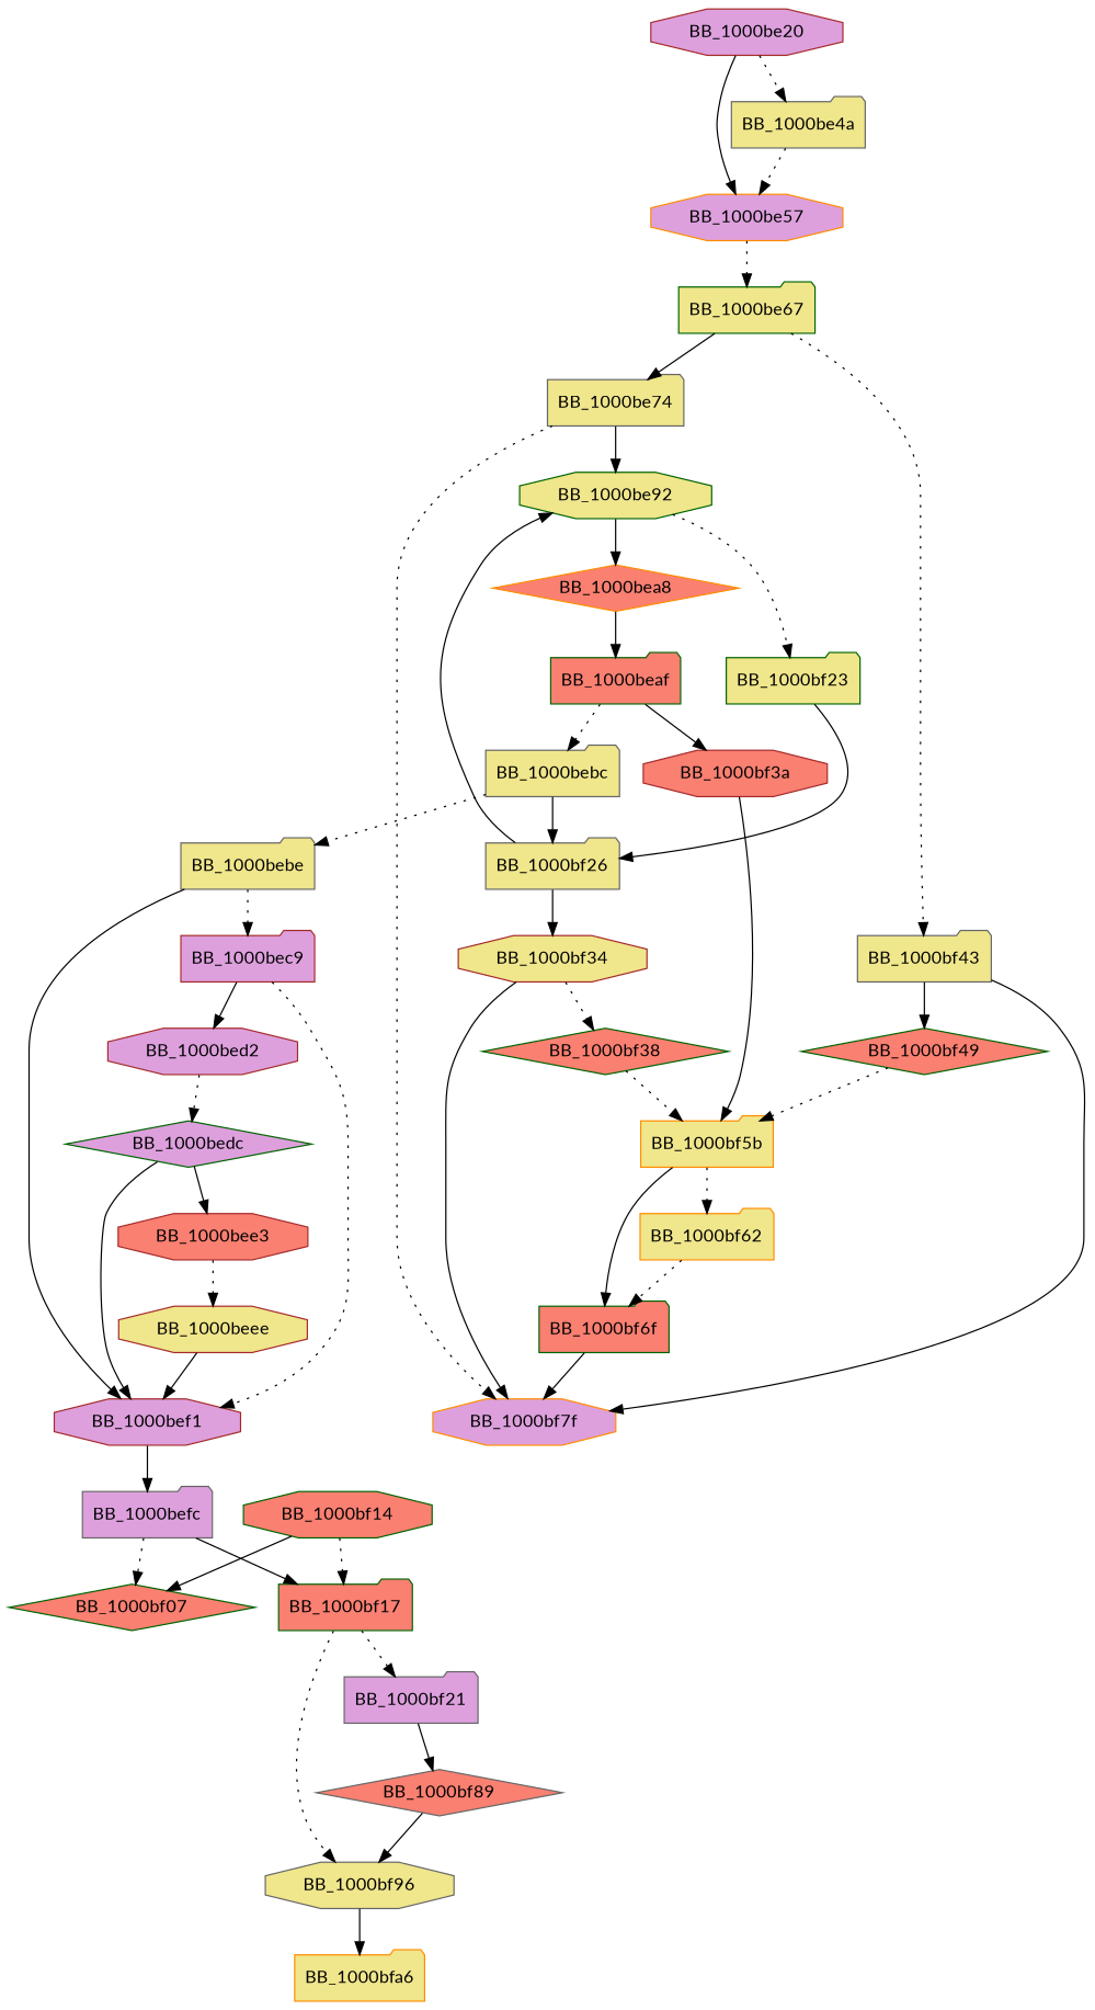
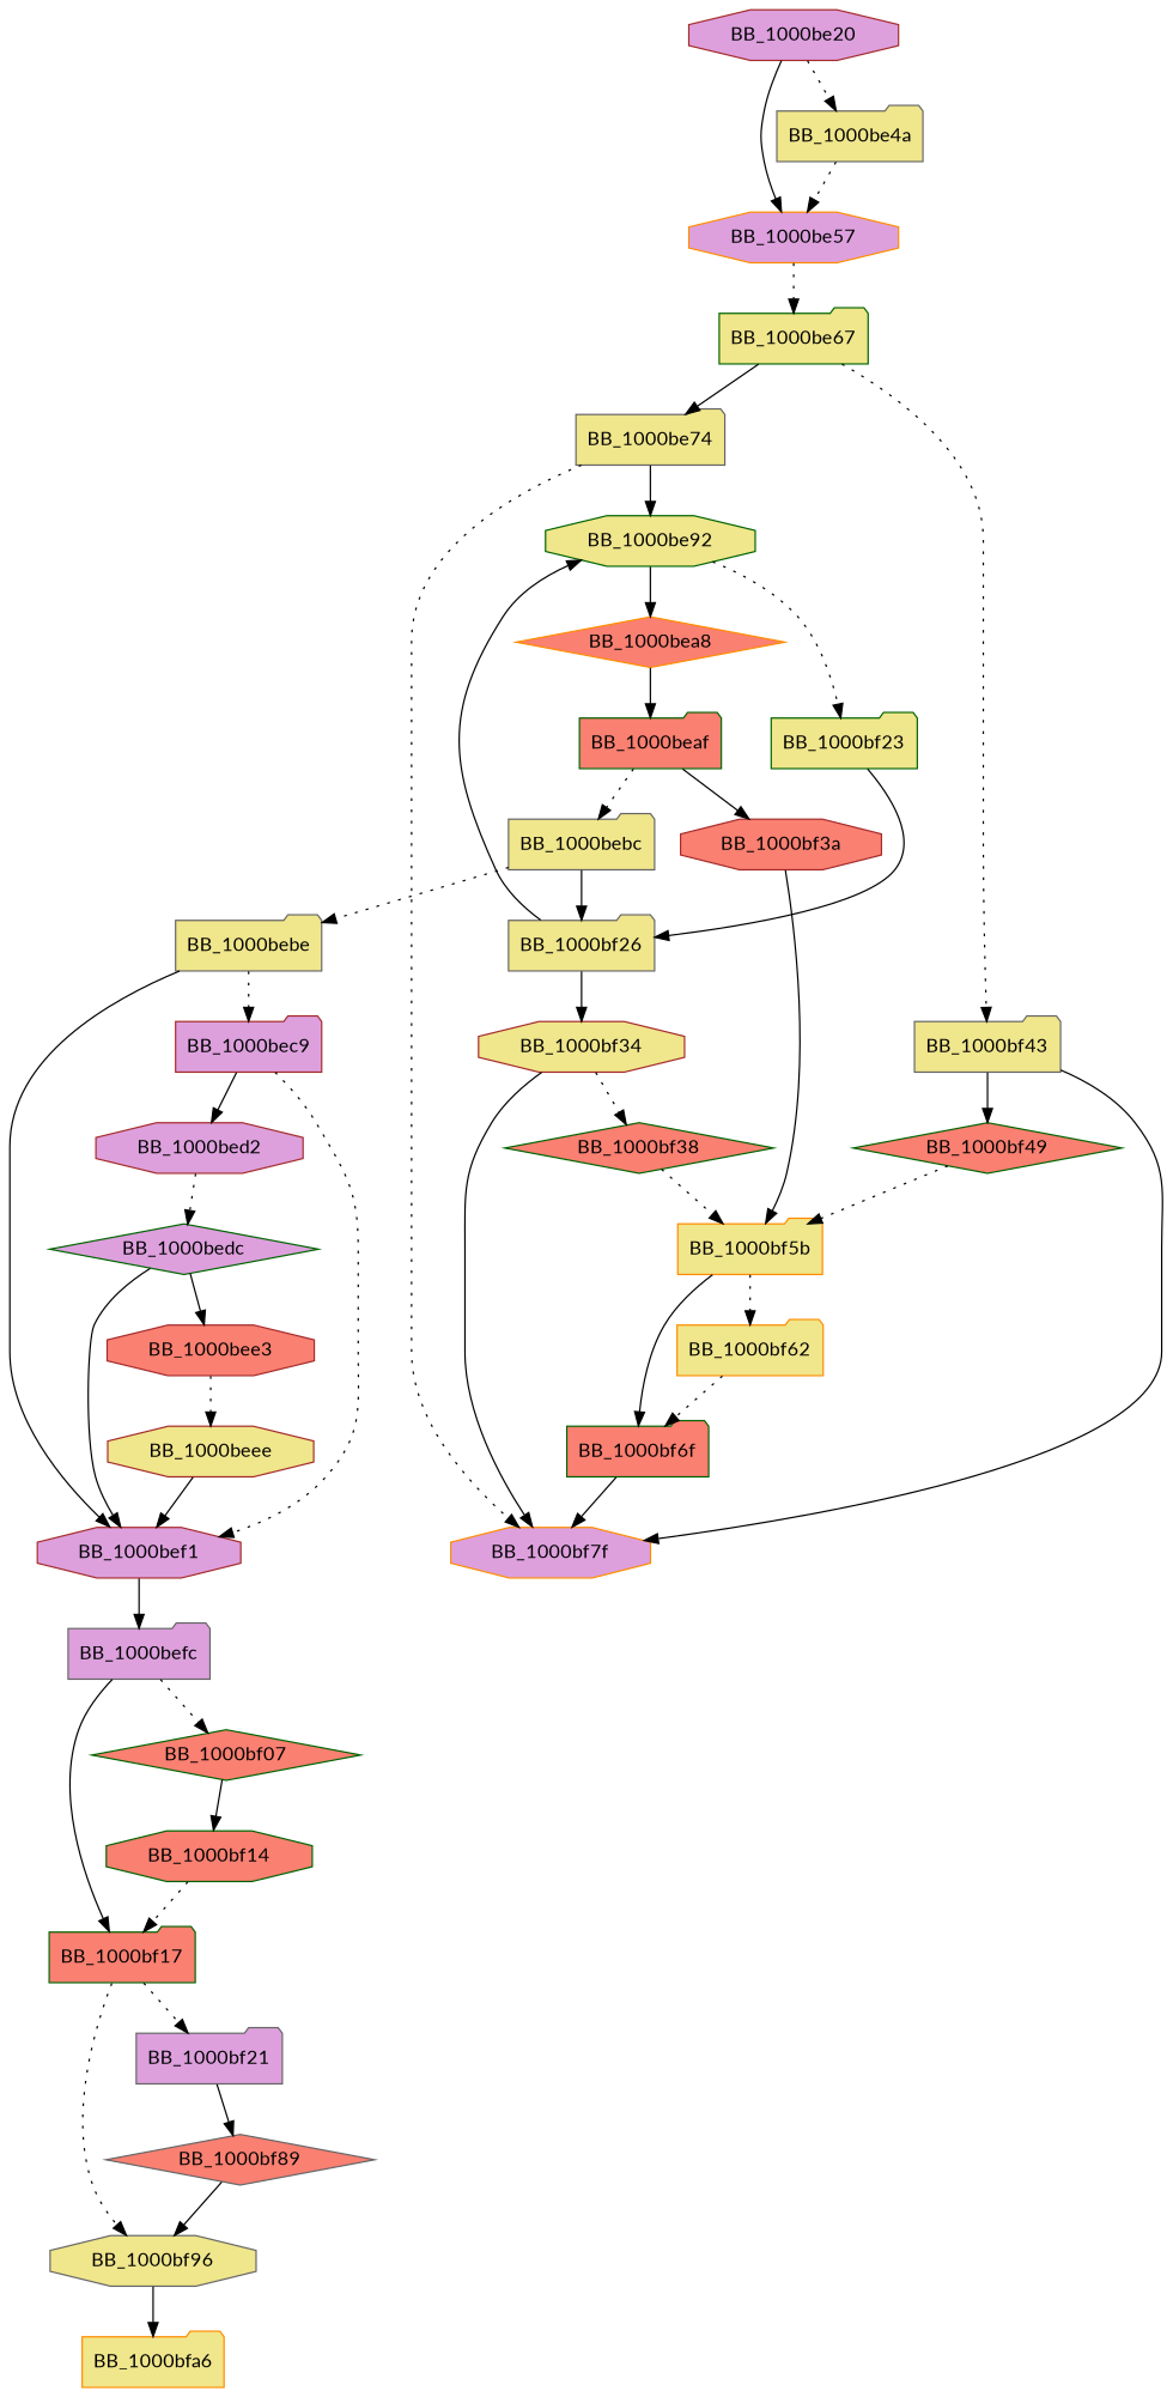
  digraph {
    fontname=Lato
    node [color=darkgreen fillcolor=khaki fontname=Lato shape=folder style=filled]
    edge [fontname=Lato style=solid]
    BB_1000be20 [color=brown fillcolor=plum shape=octagon]
    BB_1000be4a [color=gray40]
    BB_1000be57 [color=darkorange fillcolor=plum shape=octagon]
    BB_1000be67
    BB_1000be74 [color=gray40]
    BB_1000bf43 [color=gray40]
    BB_1000be92 [shape=octagon]
    BB_1000bf7f [color=darkorange fillcolor=plum shape=octagon]
    BB_1000bf49 [fillcolor=salmon shape=diamond]
    BB_1000bea8 [color=darkorange fillcolor=salmon shape=diamond]
    BB_1000bf23
    BB_1000bf5b [color=darkorange]
    BB_1000beaf [fillcolor=salmon]
    BB_1000bf26 [color=gray40]
    BB_1000bebc [color=gray40]
    BB_1000bf3a [color=brown fillcolor=salmon shape=octagon]
    BB_1000bf34 [color=brown shape=octagon]
    BB_1000bebe [color=gray40]
    BB_1000bec9 [color=brown fillcolor=plum]
    BB_1000bef1 [color=brown fillcolor=plum shape=octagon]
    BB_1000bf62 [color=darkorange]
    BB_1000bf6f [fillcolor=salmon]
    BB_1000bed2 [color=brown fillcolor=plum shape=octagon]
    BB_1000befc [color=gray40 fillcolor=plum]
    BB_1000bf38 [fillcolor=salmon shape=diamond]
    BB_1000bedc [fillcolor=plum shape=diamond]
    BB_1000bf07 [fillcolor=salmon shape=diamond]
    BB_1000bf17 [fillcolor=salmon]
    BB_1000bee3 [color=brown fillcolor=salmon shape=octagon]
    BB_1000beee [color=brown shape=octagon]
    BB_1000bf14 [fillcolor=salmon shape=octagon]
    BB_1000bf21 [color=gray40 fillcolor=plum]
    BB_1000bf96 [color=gray40 shape=octagon]
    BB_1000bf89 [color=gray40 fillcolor=salmon shape=diamond]
    BB_1000bfa6 [color=darkorange]
    BB_1000be20 -> BB_1000be4a [style=dotted]
    BB_1000be20 -> BB_1000be57
    BB_1000be4a -> BB_1000be57 [style=dotted]
    BB_1000be57 -> BB_1000be67 [style=dotted]
    BB_1000be67 -> BB_1000be74
    BB_1000be67 -> BB_1000bf43 [style=dotted]
    BB_1000be74 -> BB_1000be92
    BB_1000be74 -> BB_1000bf7f [style=dotted]
    BB_1000bf43 -> BB_1000bf7f
    BB_1000bf43 -> BB_1000bf49
    BB_1000be92 -> BB_1000bea8
    BB_1000be92 -> BB_1000bf23 [style=dotted]
    BB_1000bf49 -> BB_1000bf5b [style=dotted]
    BB_1000bea8 -> BB_1000beaf
    BB_1000bf23 -> BB_1000bf26
    BB_1000bf5b -> BB_1000bf62 [style=dotted]
    BB_1000bf5b -> BB_1000bf6f
    BB_1000beaf -> BB_1000bebc [style=dotted]
    BB_1000beaf -> BB_1000bf3a
    BB_1000bf26 -> BB_1000be92
    BB_1000bf26 -> BB_1000bf34
    BB_1000bebc -> BB_1000bf26
    BB_1000bebc -> BB_1000bebe [style=dotted]
    BB_1000bf3a -> BB_1000bf5b
    BB_1000bf34 -> BB_1000bf7f
    BB_1000bf34 -> BB_1000bf38 [style=dotted]
    BB_1000bebe -> BB_1000bec9 [style=dotted]
    BB_1000bebe -> BB_1000bef1
    BB_1000bec9 -> BB_1000bef1 [style=dotted]
    BB_1000bec9 -> BB_1000bed2
    BB_1000bef1 -> BB_1000befc
    BB_1000bf62 -> BB_1000bf6f [style=dotted]
    BB_1000bf6f -> BB_1000bf7f
    BB_1000bed2 -> BB_1000bedc [style=dotted]
    BB_1000befc -> BB_1000bf07 [style=dotted]
    BB_1000befc -> BB_1000bf17
    BB_1000bf38 -> BB_1000bf5b [style=dotted]
    BB_1000bedc -> BB_1000bef1
    BB_1000bedc -> BB_1000bee3
-   BB_1000bf14 -> BB_1000bf07
+   BB_1000bf07 -> BB_1000bf14
    BB_1000bf17 -> BB_1000bf21 [style=dotted]
    BB_1000bf17 -> BB_1000bf96 [style=dotted]
    BB_1000bee3 -> BB_1000beee [style=dotted]
    BB_1000beee -> BB_1000bef1
    BB_1000bf14 -> BB_1000bf17 [style=dotted]
    BB_1000bf21 -> BB_1000bf89
    BB_1000bf96 -> BB_1000bfa6
    BB_1000bf89 -> BB_1000bf96
  }
